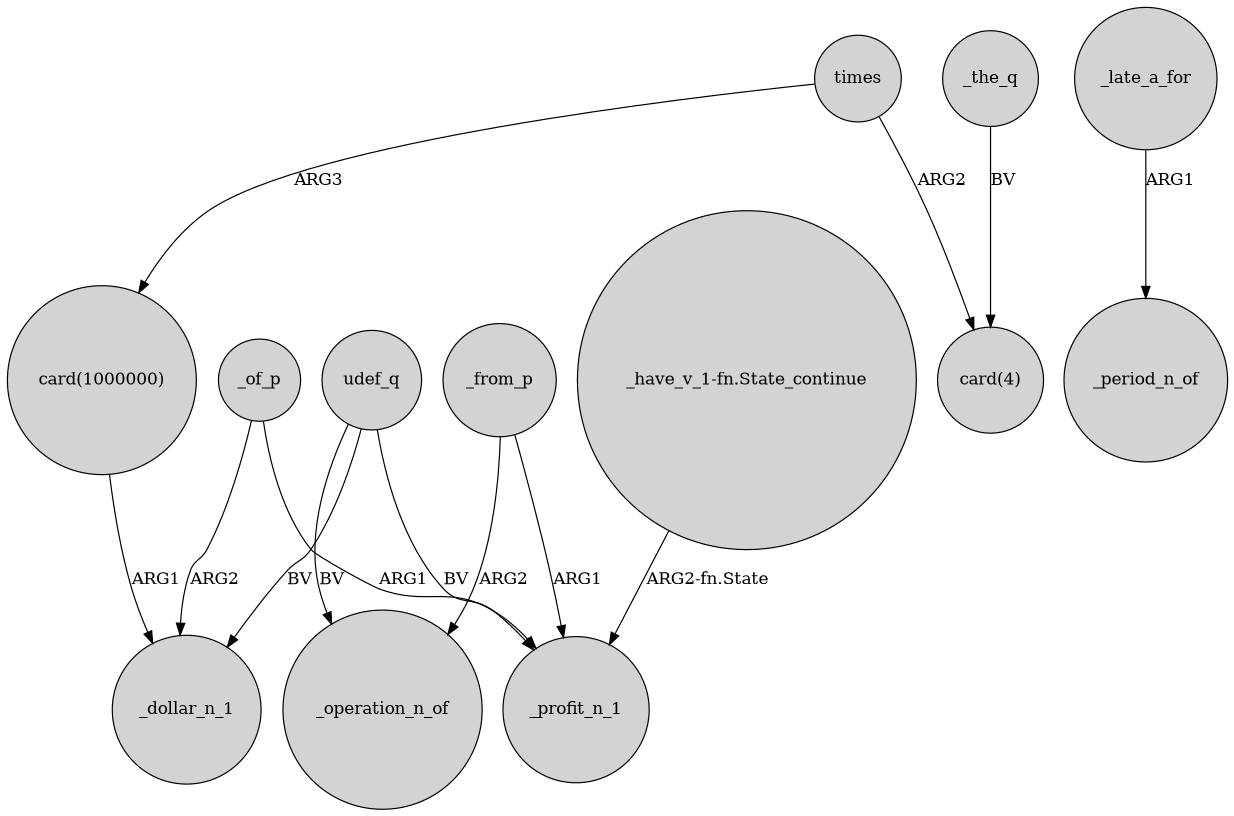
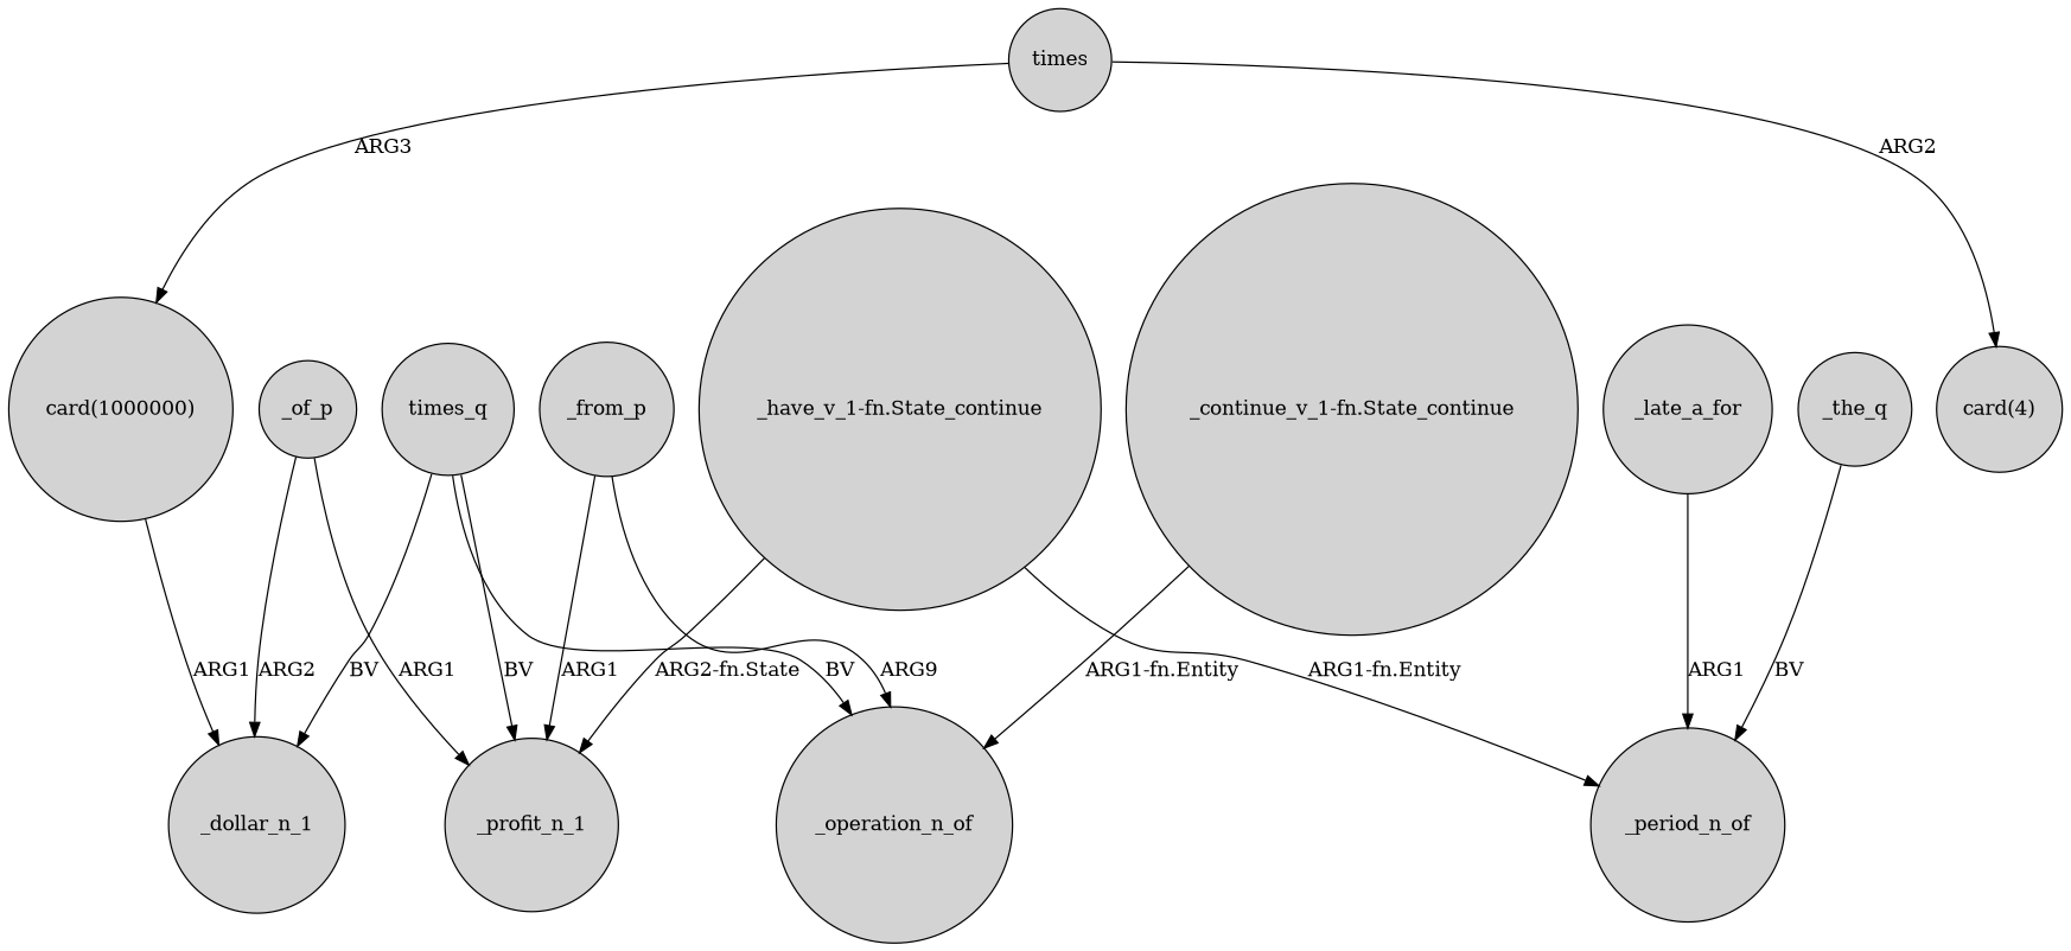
  digraph {
    node [shape=circle style=filled]
    times
    "card(1000000)"
    "card(4)"
    _dollar_n_1
-   udef_q
+   udef_q [label=times_q]
    _profit_n_1
    _operation_n_of
    _from_p
    _of_p
+   "_continue_v_1-fn.State_continue"
    "_have_v_1-fn.State_continue"
    _period_n_of
    _late_a_for
    _the_q
    times -> "card(1000000)" [label=ARG3]
    times -> "card(4)" [label=ARG2]
    "card(1000000)" -> _dollar_n_1 [label=ARG1]
    udef_q -> _dollar_n_1 [label=BV]
    udef_q -> _profit_n_1 [label=BV]
    udef_q -> _operation_n_of [label=BV]
    _from_p -> _profit_n_1 [label=ARG1]
-   _from_p -> _operation_n_of [label=ARG2]
+   _from_p -> _operation_n_of [label=ARG9]
    _of_p -> _dollar_n_1 [label=ARG2]
    _of_p -> _profit_n_1 [label=ARG1]
+   "_continue_v_1-fn.State_continue" -> _operation_n_of [label="ARG1-fn.Entity"]
    "_have_v_1-fn.State_continue" -> _profit_n_1 [label="ARG2-fn.State"]
+   "_have_v_1-fn.State_continue" -> _period_n_of [label="ARG1-fn.Entity"]
    _late_a_for -> _period_n_of [label=ARG1]
-   _the_q -> "card(4)" [label=BV]
+   _the_q -> _period_n_of [label=BV]
  }
